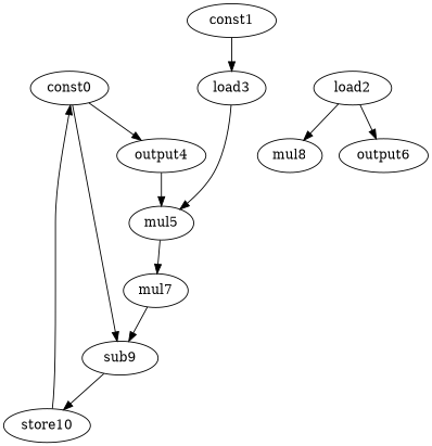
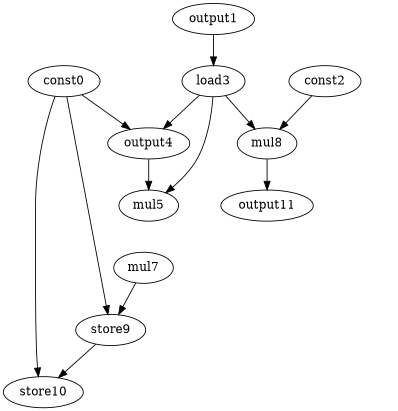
  digraph {
    node [opcode=mul]
    edge [operand=0]
    const0 [opcode=const]
    n2 [label=output4]
-   sub9 [opcode=sub]
+   sub9 [opcode=sub label=store9]
    store10 [opcode=store]
    mul5
-   const1 [opcode=const]
+   const1 [opcode=const label=output1]
    load3 [opcode=load]
    mul8
    mul7
-   const2 [opcode=const label=load2]
-   output6 [opcode=output]
+   const2 [opcode=const]
+   output11 [opcode=output]
    const0 -> n2
    const0 -> sub9
-   store10 -> const0
+   const0 -> store10
    n2 -> mul5 [operand=1]
    sub9 -> store10 [operand=1]
-   mul5 -> mul7 [operand=1]
    const1 -> load3
+   load3 -> n2 [operand=1]
    load3 -> mul5
+   load3 -> mul8 [operand=1]
+   mul8 -> output11
    mul7 -> sub9 [operand=1]
    const2 -> mul8
-   const2 -> output6
  }
